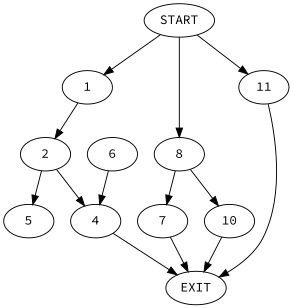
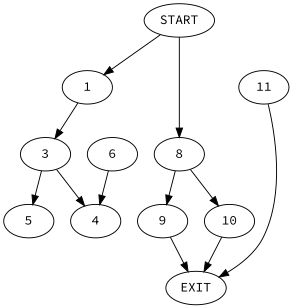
  digraph {
    fontname="Source Code Pro"
    node [fontname="Source Code Pro"]
    edge [fontname="Source Code Pro"]
    n1 [label=START]
    1
    8
    11
-   3 [label=2]
-   9 [label=7]
+   3
+   9
    10
    n8 [label=EXIT]
    4
    5
    6
    n1 -> 1
    n1 -> 8
-   n1 -> 11
    1 -> 3
    8 -> 9
    8 -> 10
    11 -> n8
    3 -> 4
    3 -> 5
    9 -> n8
    10 -> n8
-   4 -> n8
    6 -> 4
  }
